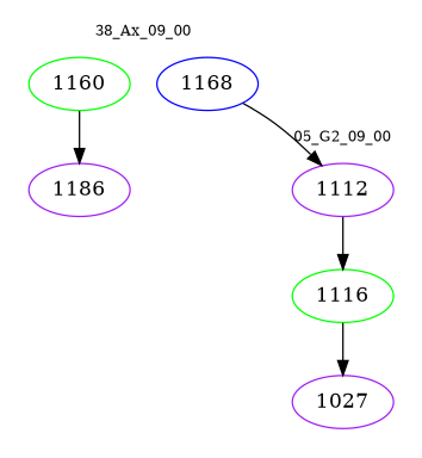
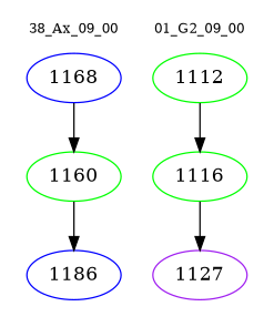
  digraph {
    node [color=blue]
    edge [color=black]
    n1 [label=1168]
    n2 [color=green label=1160]
-   n3 [color=purple label=1186]
-   n4 [color=purple label=1112]
+   n3 [label=1186]
+   n4 [color=green label=1112]
    n5 [color=green label=1116]
-   n6 [color=purple label=1027]
+   n6 [color=purple label=1127]
    subgraph cluster_1 {
      color=white
      fontsize=10
      label="38_Ax_09_00"
      n1
      n2
      n3
    }
    subgraph cluster_2 {
      color=white
      fontsize=10
-     label="05_G2_09_00"
+     label="01_G2_09_00"
      n4
      n5
      n6
    }
-   n1 -> n4
+   n1 -> n2
    n2 -> n3
    n4 -> n5
    n5 -> n6
  }
